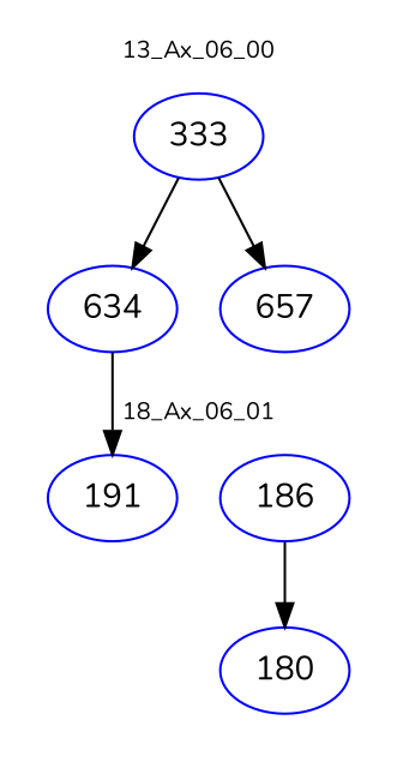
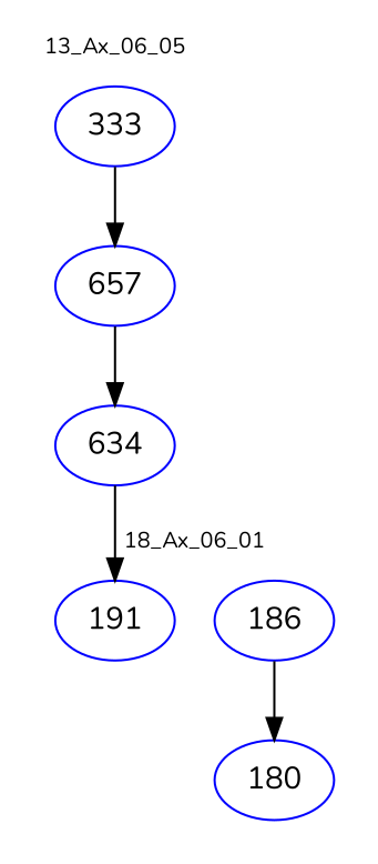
  digraph {
    fontname=Nunito
    node [color=blue fontname=Nunito]
    edge [color=black fontname=Nunito]
    n1 [label=186]
    n2 [label=180]
    n3 [label=191]
    n4 [label=333]
    n5 [label=634]
    n6 [label=657]
    subgraph cluster_1 {
      color=white
      fontsize=10
      label="18_Ax_06_01"
      n1
      n2
      n3
    }
    subgraph cluster_2 {
      color=white
      fontsize=10
-     label="13_Ax_06_00"
+     label="13_Ax_06_05"
      n4
      n5
      n6
    }
    n1 -> n2
-   n4 -> n5
+   n6 -> n5
    n4 -> n6
    n5 -> n3
  }
